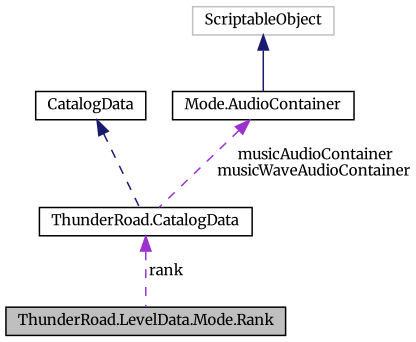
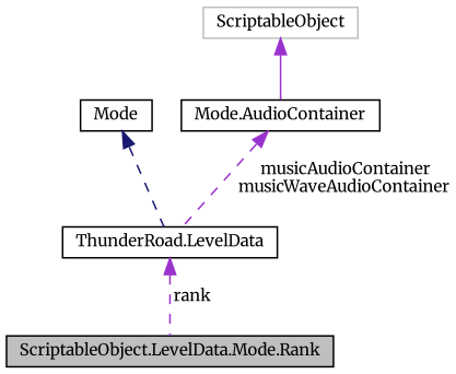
  digraph {
    fontname=Merriweather
    node [color=black fillcolor=white fontname=Merriweather fontsize=10 shape=record style=filled]
    edge [color=darkorchid3 dir=back fontname=Merriweather fontsize=10 labelfontname=Helvetica labelfontsize=10 style=dashed]
-   n1 [fillcolor=grey75 fontcolor=black height=0.2 label="ThunderRoad.LevelData.Mode.Rank" width=0.4]
-   n2 [height=0.2 label="ThunderRoad.CatalogData" width=0.4]
-   n3 [height=0.2 label=CatalogData width=0.4]
+   n1 [fillcolor=grey75 fontcolor=black height=0.2 label="ScriptableObject.LevelData.Mode.Rank" width=0.4]
+   n2 [height=0.2 label="ThunderRoad.LevelData" width=0.4]
+   n3 [height=0.2 label=Mode width=0.4]
    n4 [height=0.2 label="Mode.AudioContainer" width=0.4]
    n5 [color=grey75 height=0.2 label=ScriptableObject width=0.4]
    n2 -> n1 [label=" rank"]
    n3 -> n2 [color=midnightblue]
    n4 -> n2 [label=" musicAudioContainer\nmusicWaveAudioContainer"]
-   n5 -> n4 [color=midnightblue style=solid]
+   n5 -> n4 [style=solid]
  }
